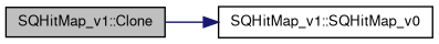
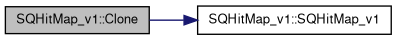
  digraph {
    rankdir=LR
    node [color=black fontname=FreeSans fontsize=10 shape=record]
    n1 [fillcolor=grey75 fontcolor=black height=0.2 label="SQHitMap_v1::Clone" style=filled width=0.4]
-   n2 [height=0.2 label="SQHitMap_v1::SQHitMap_v0" width=0.4]
+   n2 [height=0.2 label="SQHitMap_v1::SQHitMap_v1" width=0.4]
    n1 -> n2 [color=midnightblue fontname=FreeSans fontsize=10 labelfontname=FreeSans labelfontsize=10 style=solid]
  }
